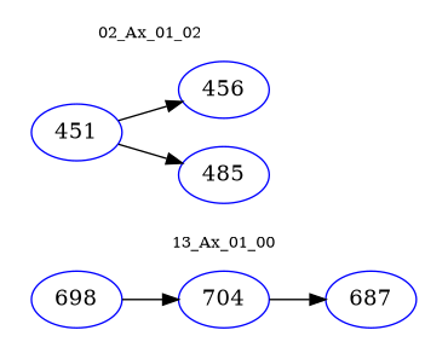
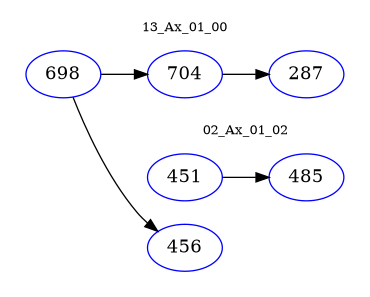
  digraph {
    rankdir=LR
    node [color=blue]
    edge [color=black]
    n1 [label=698]
    n2 [label=704]
-   n3 [label=687]
+   n3 [label=287]
    n4 [label=451]
    n5 [label=485]
    n6 [label=456]
    subgraph cluster_1 {
      color=white
      fontsize=10
      label="13_Ax_01_00"
      n1
      n2
      n3
    }
    subgraph cluster_2 {
      color=white
      fontsize=10
      label="02_Ax_01_02"
      n4
      n5
      n6
    }
    n1 -> n2
    n2 -> n3
    n4 -> n5
-   n4 -> n6
+   n1 -> n6
  }
